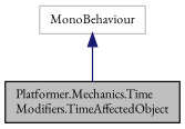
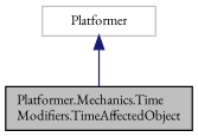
  digraph {
    fontname="EB Garamond"
    node [fontname="EB Garamond" fontsize=10 shape=record style=filled]
    n1 [color=black fillcolor=grey75 fontcolor=black height=0.2 label="Platformer.Mechanics.Time\lModifiers.TimeAffectedObject" width=0.4]
-   n2 [color=grey75 fillcolor=white height=0.2 label=MonoBehaviour width=0.4]
+   n2 [color=grey75 fillcolor=white height=0.2 label=Platformer width=0.4]
    n2 -> n1 [color=midnightblue dir=back fontname="EB Garamond" fontsize=10 labelfontname=Helvetica labelfontsize=10 style=solid]
  }
